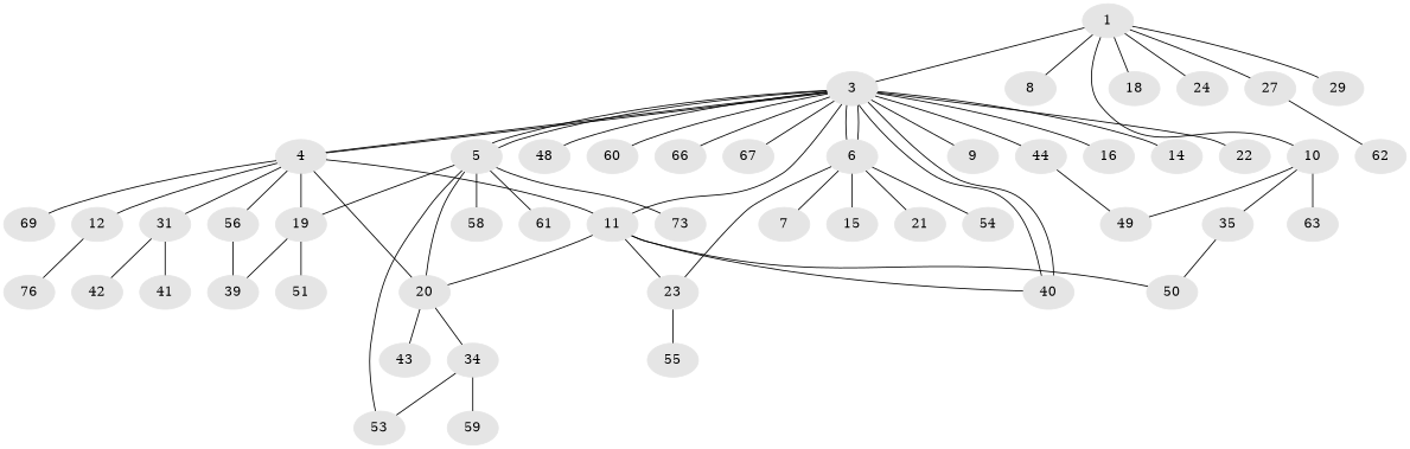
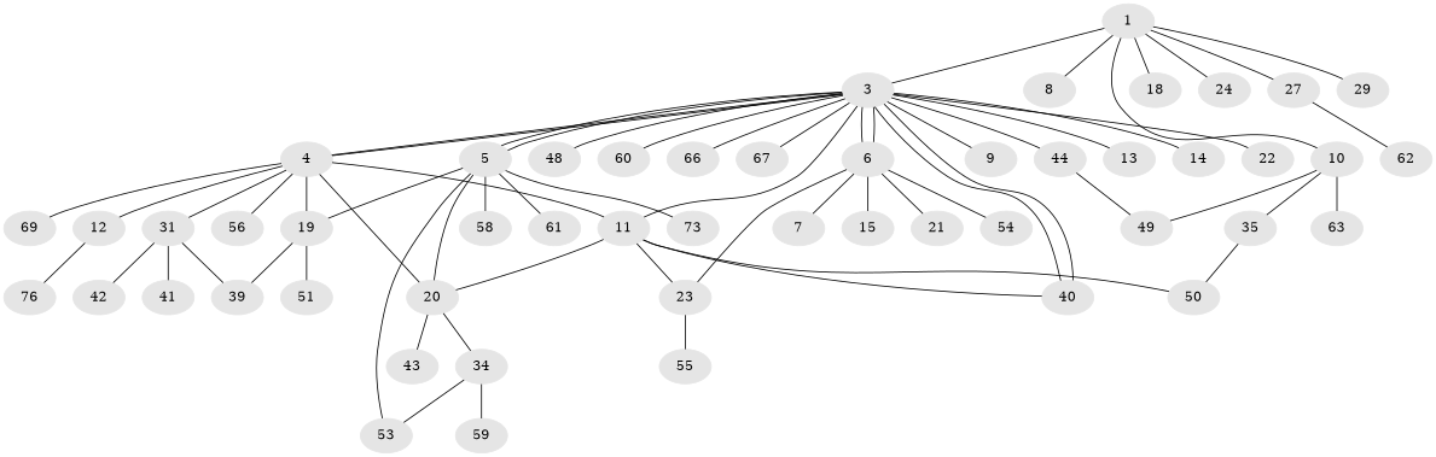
  graph {
    node [color=gray90 style=filled]
    1 [super="+2"]
    3 [super="+28"]
    8
    10 [super="+65"]
    18
    24
    27 [super="+32"]
    29 [super="+57"]
    4 [super="+30"]
    5 [super="+17"]
    6 [super="+71"]
    9
    11 [super="+25"]
-   13 [label=16]
+   13
    14
    22 [super="+33"]
    40 [super="+70"]
    44
    48
    60
    66
    67
    35 [super="+64"]
    49
    63
    62
    12 [super="+26"]
    19 [super="+72"]
    20 [super="+38"]
    31 [super="+37"]
    56
    69
    53 [super="+68"]
    58
    61
    73
    7
    15
    21
    23 [super="+36"]
    54
    50
    n43 [label=76]
    39
    51
    34 [super="+45"]
    43
    41
    42
    55
    59
    1 -- 3 [weight=2]
    1 -- 8
    1 -- 10
    1 -- 18
    1 -- 24
    1 -- 27
    1 -- 29
    3 -- 4
    3 -- 4
    3 -- 5
    3 -- 5
    3 -- 6 [weight=2]
    3 -- 6
    3 -- 9
    3 -- 11
    3 -- 13
    3 -- 14
    3 -- 22
    3 -- 40
    3 -- 40
    3 -- 44
    3 -- 48
    3 -- 60
    3 -- 66
    3 -- 67
    10 -- 35
    10 -- 49
    10 -- 63
    27 -- 62
    4 -- 11
    4 -- 12
    4 -- 19
    4 -- 20
    4 -- 31
    4 -- 56
    4 -- 69
    5 -- 19
    5 -- 20
    5 -- 53
    5 -- 58
    5 -- 61
    5 -- 73
    6 -- 7
    6 -- 15
    6 -- 21
    6 -- 23
    6 -- 54
    11 -- 40
    11 -- 20
    11 -- 23
    11 -- 50
    44 -- 49
    35 -- 50
    12 -- n43
    19 -- 39
    19 -- 51
    20 -- 34
    20 -- 43
-   56 -- 39
+   31 -- 39
    31 -- 41
    31 -- 42
    23 -- 55
    34 -- 53
    34 -- 59
  }
